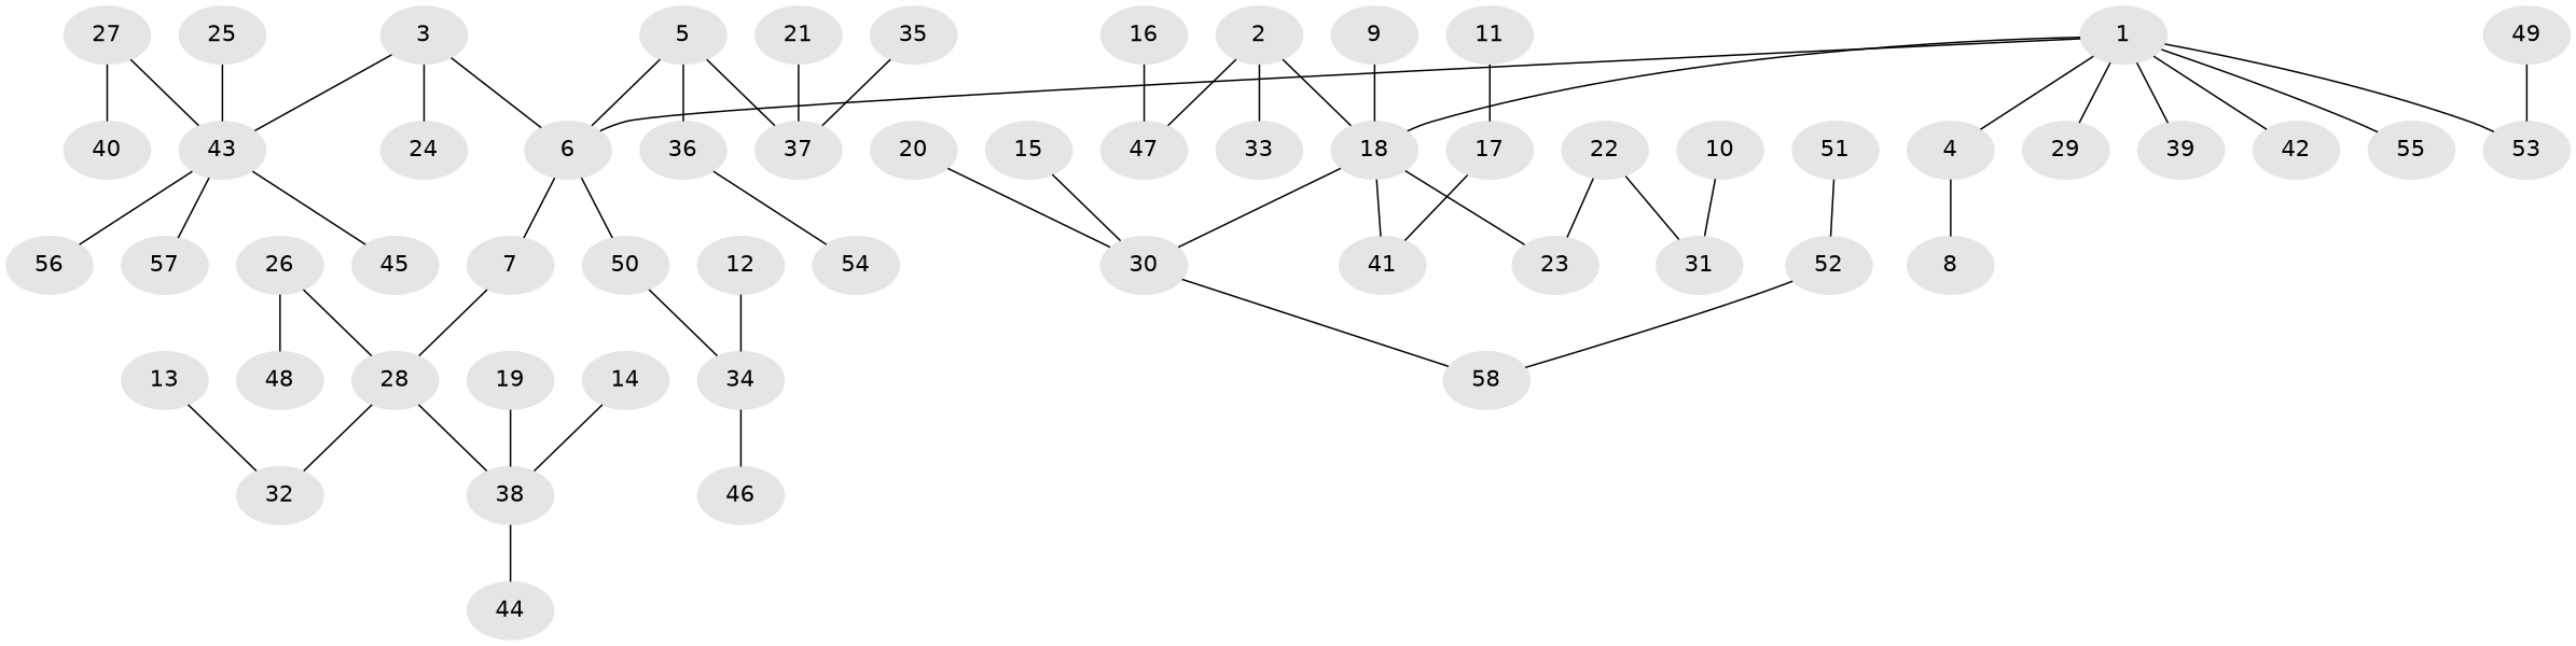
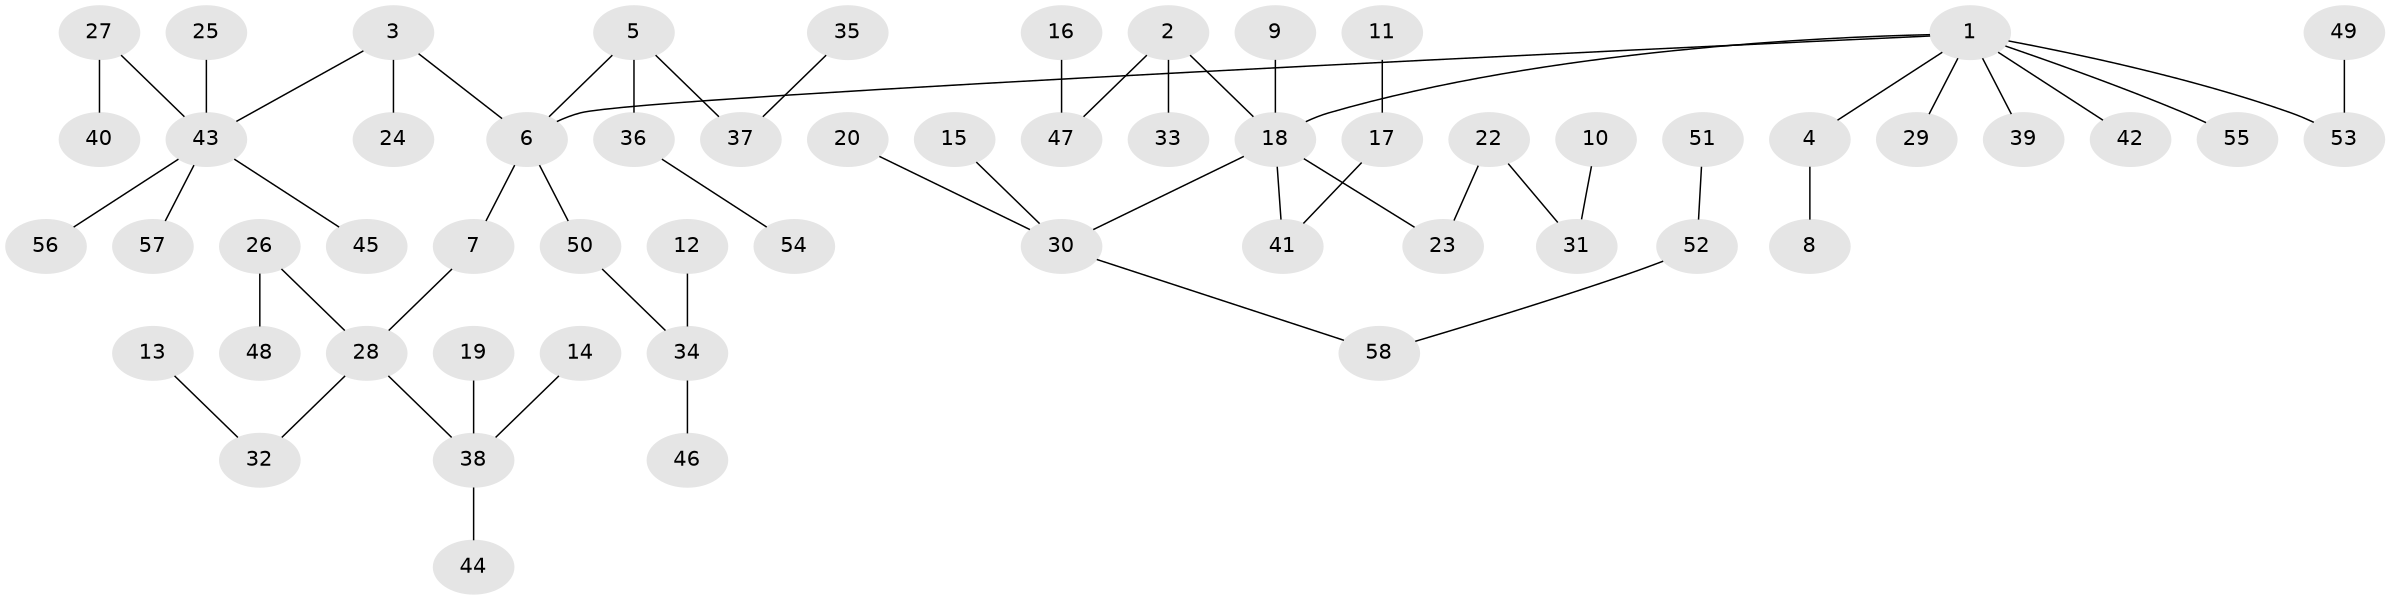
  graph {
    fontname="DejaVu Sans"
    node [color=gray90 fontname="DejaVu Sans" style=filled]
    edge [fontname="DejaVu Sans" weight=1.0]
    1
    4
    6
    18
    29
    39
    42
    53
    55
    8
    7
    50
    30
    41
    23
    2
    33
    47
    3
    24
    43
    45
    56
    57
    5
    36
    37
    54
    28
    34
    46
    32
    38
    9
    10
    31
    11
    17
    12
    13
    14
    44
    15
    58
    16
    19
    20
-   21
    22
    25
    26
    48
    27
    40
    35
    49
    51
    52
    1 -- 4
    1 -- 6
    1 -- 18
    1 -- 29
    1 -- 39
    1 -- 42
    1 -- 53
    1 -- 55
    4 -- 8
    6 -- 7
    6 -- 50
    18 -- 30
    18 -- 41
    18 -- 23
    7 -- 28
    50 -- 34
    30 -- 58
    2 -- 18
    2 -- 33
    2 -- 47
    3 -- 6
    3 -- 24
    3 -- 43
    43 -- 45
    43 -- 56
    43 -- 57
    5 -- 6
    5 -- 36
    5 -- 37
    36 -- 54
    28 -- 32
    28 -- 38
    34 -- 46
    38 -- 44
    9 -- 18
    10 -- 31
    11 -- 17
    17 -- 41
    12 -- 34
    13 -- 32
    14 -- 38
    15 -- 30
    16 -- 47
    19 -- 38
    20 -- 30
-   21 -- 37
    22 -- 23
    22 -- 31
    25 -- 43
    26 -- 28
    26 -- 48
    27 -- 43
    27 -- 40
    35 -- 37
    49 -- 53
    51 -- 52
    52 -- 58
  }
